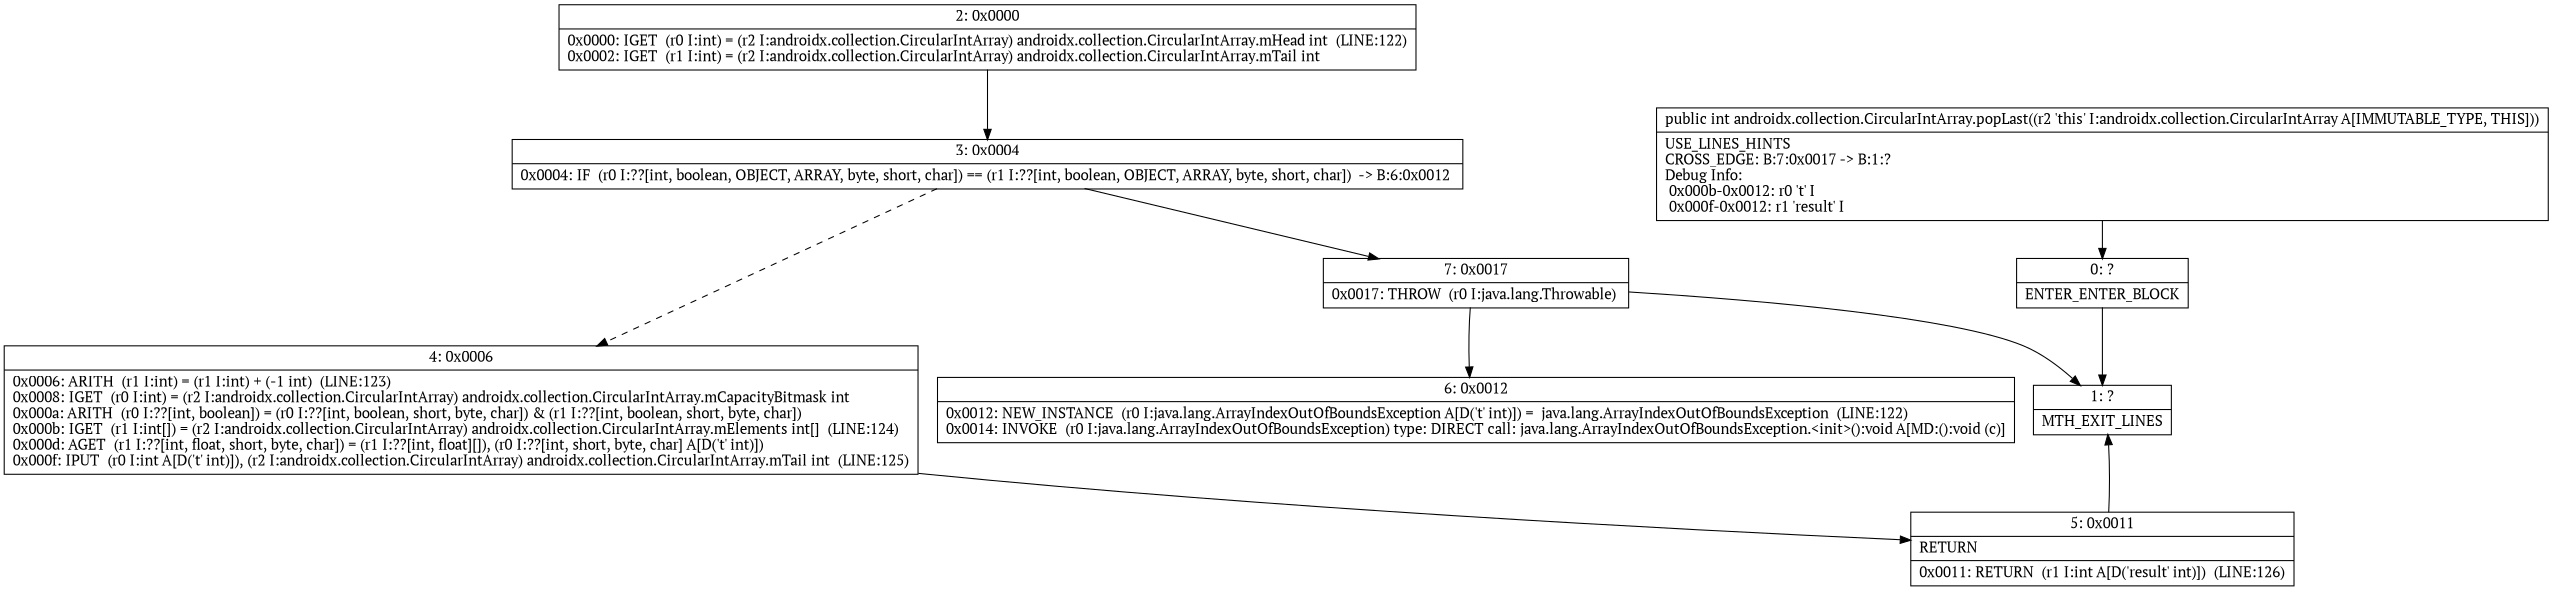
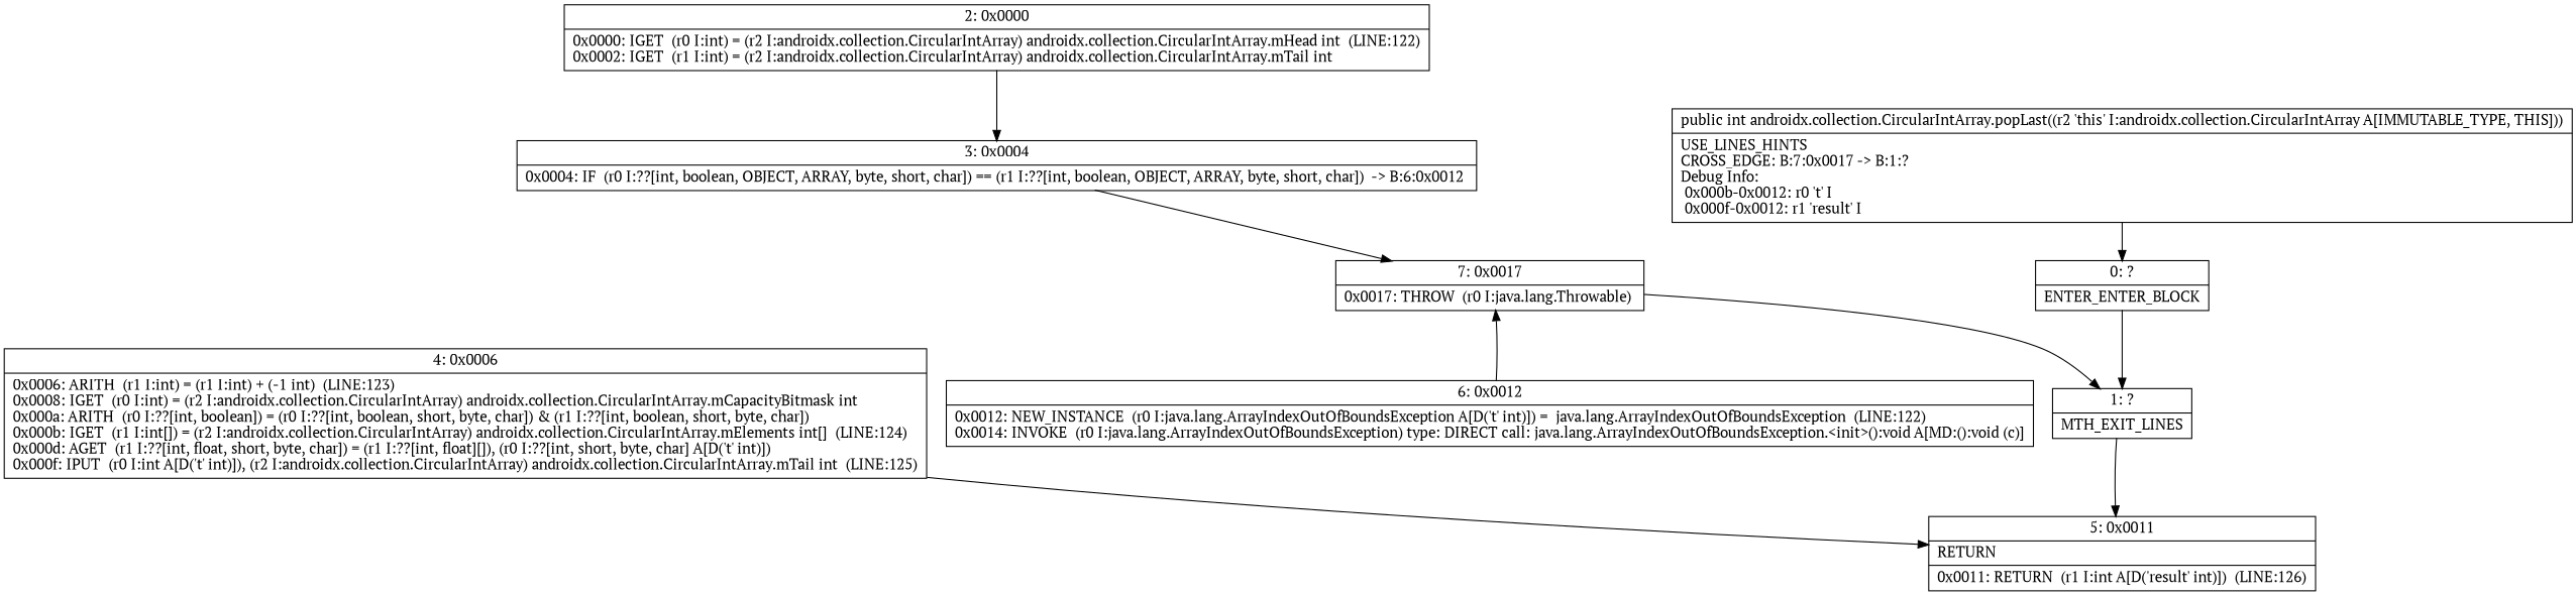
  digraph {
    fontname="PT Serif"
    node [fontname="PT Serif" shape=record]
    edge [fontname="PT Serif"]
    n1 [label="{0\:\ ?|ENTER_ENTER_BLOCK\l}"]
    n2 [label="{1\:\ ?|MTH_EXIT_LINES\l}"]
    n3 [label="{2\:\ 0x0000|0x0000: IGET  (r0 I:int) = (r2 I:androidx.collection.CircularIntArray) androidx.collection.CircularIntArray.mHead int  (LINE:122)\l0x0002: IGET  (r1 I:int) = (r2 I:androidx.collection.CircularIntArray) androidx.collection.CircularIntArray.mTail int \l}"]
    n4 [label="{3\:\ 0x0004|0x0004: IF  (r0 I:??[int, boolean, OBJECT, ARRAY, byte, short, char]) == (r1 I:??[int, boolean, OBJECT, ARRAY, byte, short, char])  \-\> B:6:0x0012 \l}"]
    n5 [label="{4\:\ 0x0006|0x0006: ARITH  (r1 I:int) = (r1 I:int) + (\-1 int)  (LINE:123)\l0x0008: IGET  (r0 I:int) = (r2 I:androidx.collection.CircularIntArray) androidx.collection.CircularIntArray.mCapacityBitmask int \l0x000a: ARITH  (r0 I:??[int, boolean]) = (r0 I:??[int, boolean, short, byte, char]) & (r1 I:??[int, boolean, short, byte, char]) \l0x000b: IGET  (r1 I:int[]) = (r2 I:androidx.collection.CircularIntArray) androidx.collection.CircularIntArray.mElements int[]  (LINE:124)\l0x000d: AGET  (r1 I:??[int, float, short, byte, char]) = (r1 I:??[int, float][]), (r0 I:??[int, short, byte, char] A[D('t' int)]) \l0x000f: IPUT  (r0 I:int A[D('t' int)]), (r2 I:androidx.collection.CircularIntArray) androidx.collection.CircularIntArray.mTail int  (LINE:125)\l}"]
    n6 [label="{7\:\ 0x0017|0x0017: THROW  (r0 I:java.lang.Throwable) \l}"]
    n7 [label="{5\:\ 0x0011|RETURN\l|0x0011: RETURN  (r1 I:int A[D('result' int)])  (LINE:126)\l}"]
    n8 [label="{6\:\ 0x0012|0x0012: NEW_INSTANCE  (r0 I:java.lang.ArrayIndexOutOfBoundsException A[D('t' int)]) =  java.lang.ArrayIndexOutOfBoundsException  (LINE:122)\l0x0014: INVOKE  (r0 I:java.lang.ArrayIndexOutOfBoundsException) type: DIRECT call: java.lang.ArrayIndexOutOfBoundsException.\<init\>():void A[MD:():void (c)]\l}"]
    n9 [label="{public int androidx.collection.CircularIntArray.popLast((r2 'this' I:androidx.collection.CircularIntArray A[IMMUTABLE_TYPE, THIS]))  | USE_LINES_HINTS\lCROSS_EDGE: B:7:0x0017 \-\> B:1:?\lDebug Info:\l  0x000b\-0x0012: r0 't' I\l  0x000f\-0x0012: r1 'result' I\l}"]
    n1 -> n2
    n3 -> n4
-   n4 -> n5 [style=dashed]
    n4 -> n6
    n5 -> n7
    n6 -> n2
-   n7 -> n2
-   n6 -> n8
+   n2 -> n7
+   n8 -> n6
    n9 -> n1
  }
